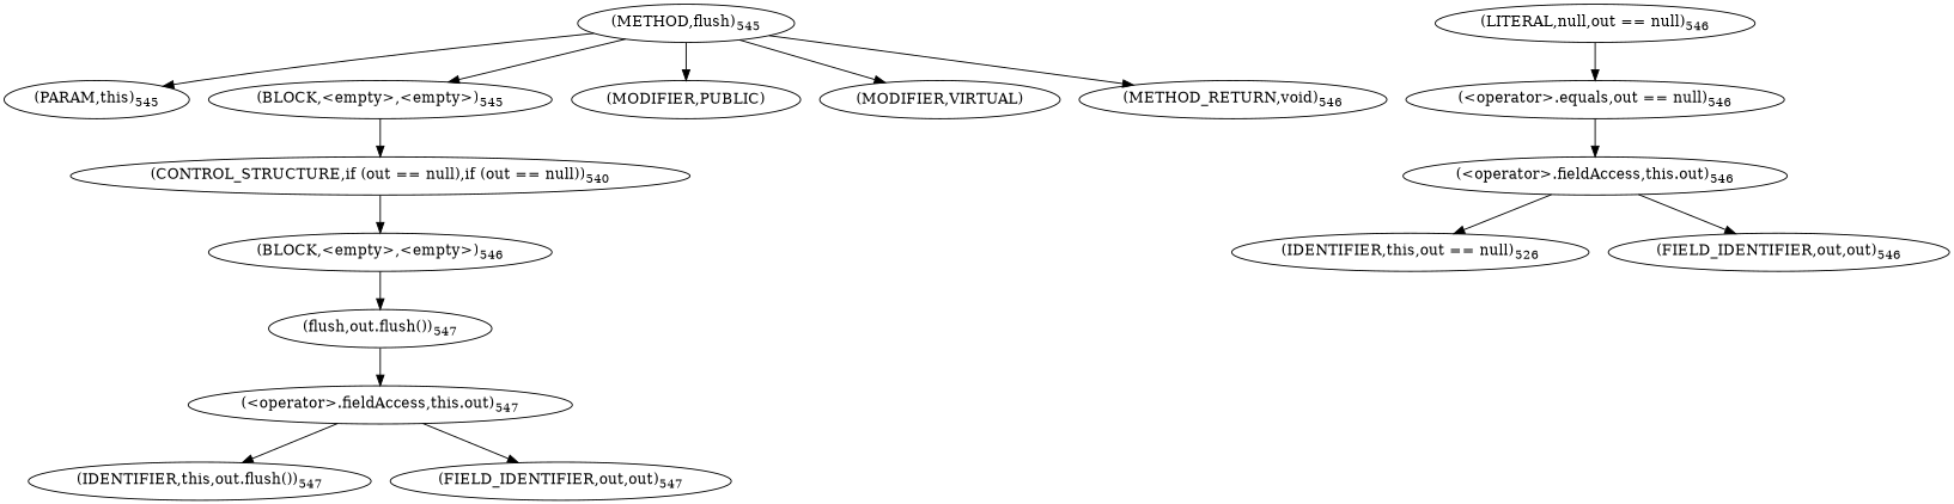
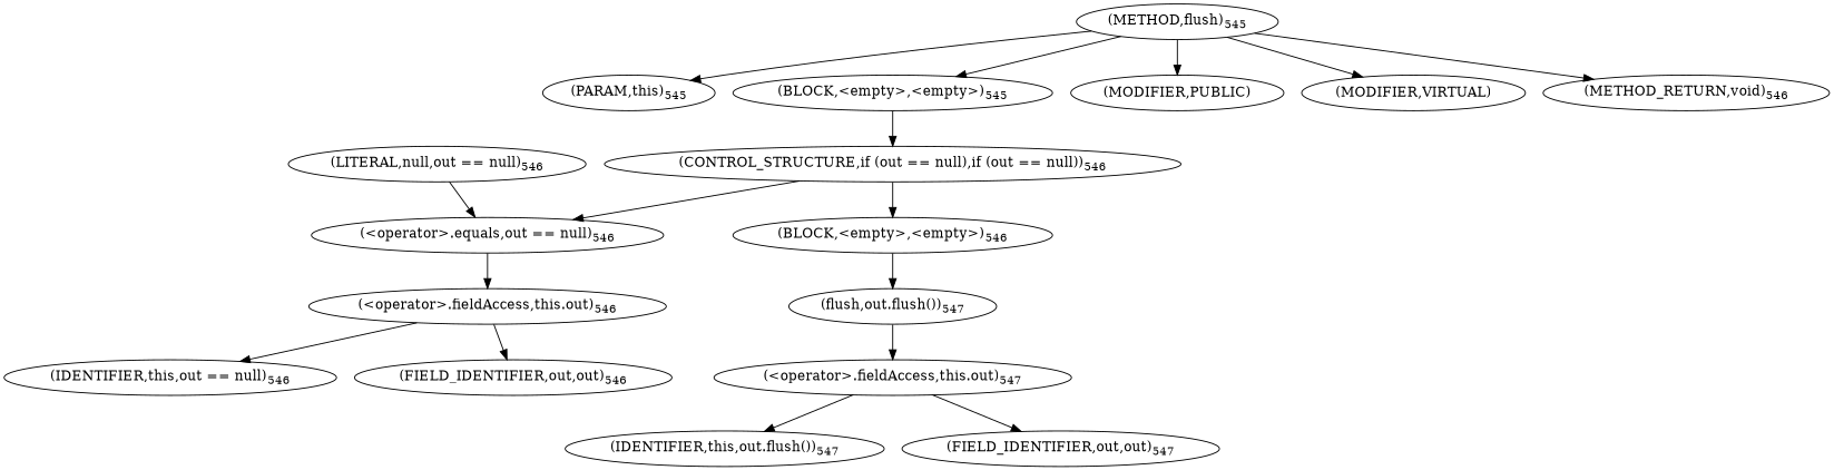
  digraph {
    n1 [label=<(METHOD,flush)<SUB>545</SUB>>]
    n2 [label=<(PARAM,this)<SUB>545</SUB>>]
    n3 [label=<(BLOCK,&lt;empty&gt;,&lt;empty&gt;)<SUB>545</SUB>>]
    n4 [label=<(MODIFIER,PUBLIC)>]
    n5 [label=<(MODIFIER,VIRTUAL)>]
    n6 [label=<(METHOD_RETURN,void)<SUB>546</SUB>>]
-   n7 [label=<(CONTROL_STRUCTURE,if (out == null),if (out == null))<SUB>540</SUB>>]
+   n7 [label=<(CONTROL_STRUCTURE,if (out == null),if (out == null))<SUB>546</SUB>>]
    n8 [label=<(&lt;operator&gt;.equals,out == null)<SUB>546</SUB>>]
    n9 [label=<(BLOCK,&lt;empty&gt;,&lt;empty&gt;)<SUB>546</SUB>>]
    n10 [label=<(&lt;operator&gt;.fieldAccess,this.out)<SUB>546</SUB>>]
    n11 [label=<(flush,out.flush())<SUB>547</SUB>>]
-   n12 [label=<(IDENTIFIER,this,out == null)<SUB>526</SUB>>]
+   n12 [label=<(IDENTIFIER,this,out == null)<SUB>546</SUB>>]
    n13 [label=<(FIELD_IDENTIFIER,out,out)<SUB>546</SUB>>]
    n14 [label=<(LITERAL,null,out == null)<SUB>546</SUB>>]
    n15 [label=<(&lt;operator&gt;.fieldAccess,this.out)<SUB>547</SUB>>]
    n16 [label=<(IDENTIFIER,this,out.flush())<SUB>547</SUB>>]
    n17 [label=<(FIELD_IDENTIFIER,out,out)<SUB>547</SUB>>]
    n1 -> n2
    n1 -> n3
    n1 -> n4
    n1 -> n5
    n1 -> n6
    n3 -> n7
+   n7 -> n8
    n7 -> n9
    n8 -> n10
    n9 -> n11
    n10 -> n12
    n10 -> n13
    n11 -> n15
    n14 -> n8
    n15 -> n16
    n15 -> n17
  }
